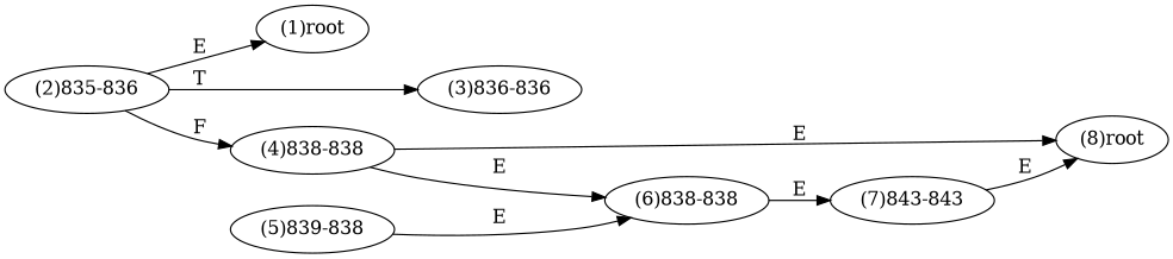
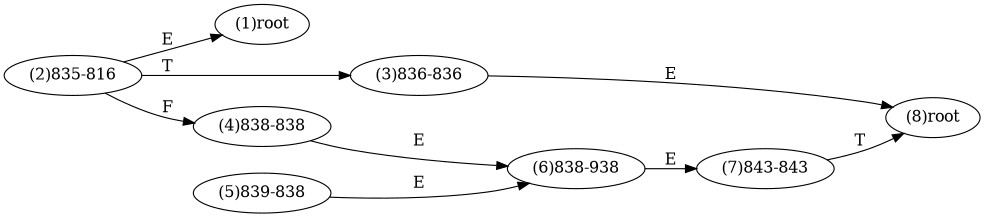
  digraph {
    rankdir=LR
    n1 [label="(1)root"]
-   n2 [label="(2)835-836"]
+   n2 [label="(2)835-816"]
    n3 [label="(3)836-836"]
    n4 [label="(4)838-838"]
    n5 [label="(8)root"]
-   n6 [label="(6)838-838"]
+   n6 [label="(6)838-938"]
    n7 [label="(7)843-843"]
    n8 [label="(5)839-838"]
    n2 -> n1 [label=E]
    n2 -> n3 [label=T]
    n2 -> n4 [label=F]
-   n4 -> n5 [label=E]
+   n3 -> n5 [label=E]
    n4 -> n6 [label=E]
    n6 -> n7 [label=E]
-   n7 -> n5 [label=E]
+   n7 -> n5 [label=T]
    n8 -> n6 [label=E]
  }
